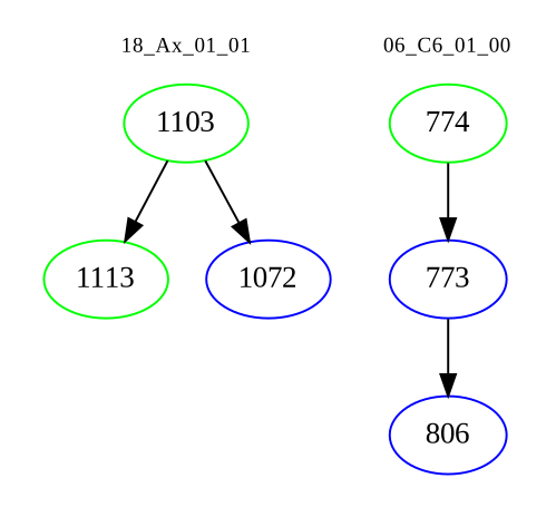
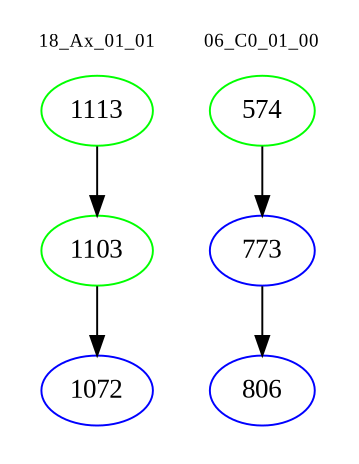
  digraph {
    fontname="Liberation Serif"
    node [color=green fontname="Liberation Serif"]
    edge [color=black fontname="Liberation Serif"]
    n1 [label=1113]
    n2 [label=1103]
    n3 [color=blue label=1072]
-   n4 [label=774]
+   n4 [label=574]
    n5 [color=blue label=773]
    n6 [color=blue label=806]
    subgraph cluster_1 {
      color=white
      fontsize=10
      label="18_Ax_01_01"
      n1
      n2
      n3
    }
    subgraph cluster_2 {
      color=white
      fontsize=10
-     label="06_C6_01_00"
+     label="06_C0_01_00"
      n4
      n5
      n6
    }
-   n2 -> n1
+   n1 -> n2
    n2 -> n3
    n4 -> n5
    n5 -> n6
  }
